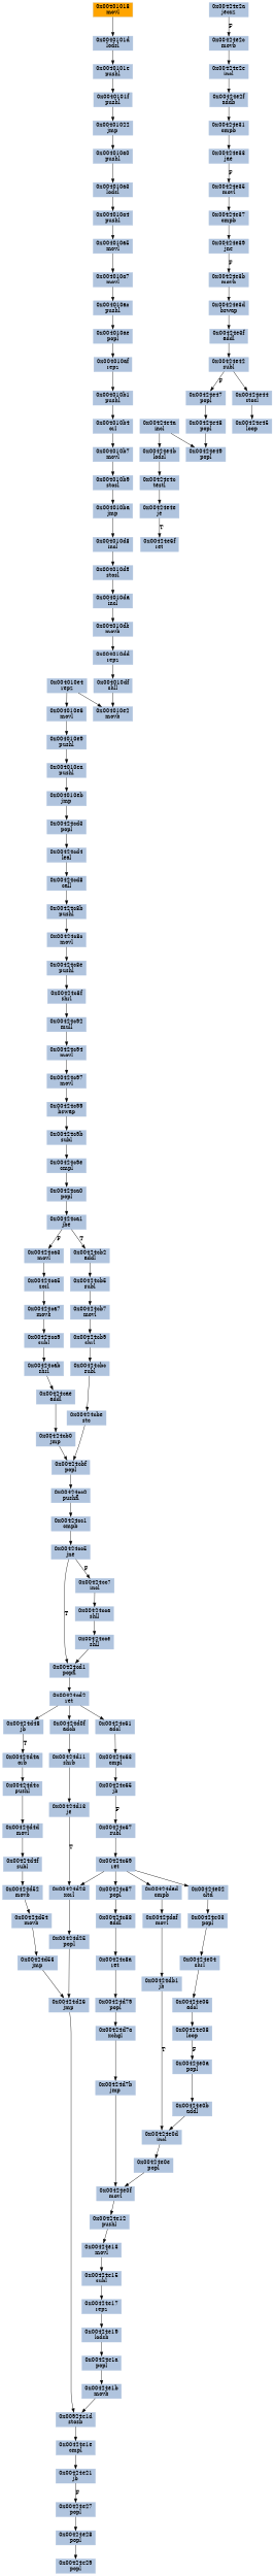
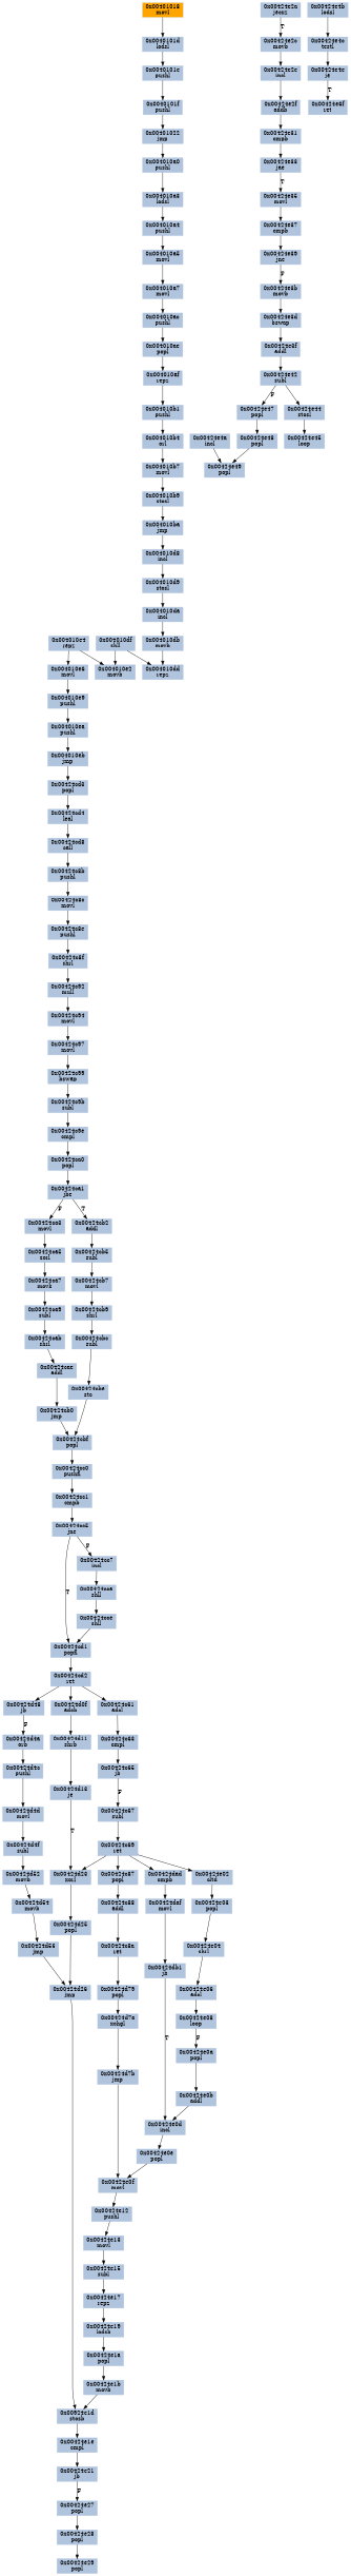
  strict digraph {
    node [color=lightsteelblue fillcolor=lightsteelblue shape=rectangle style=filled]
    edge [color="#000000"]
    n1 [label="0x00424c99\nbswap"]
    n2 [label="0x00424c9b\nsubl"]
    n3 [label="0x00424c9e\ncmpl"]
    n4 [label="0x00424ca0\npopl"]
    n5 [label="0x00424d48\njb"]
    n6 [label="0x00424d4a\norb"]
    n7 [label="0x00424d4c\npushl"]
    n8 [label="0x00424d4d\nmovl"]
    n9 [label="0x00424e37\ncmpb"]
    n10 [label="0x00424e39\njne"]
    n11 [label="0x00424e3b\nmovb"]
    n12 [label="0x00424e3d\nbswap"]
    n13 [label="0x00424e3f\naddl"]
    n14 [label="0x00424e42\nsubl"]
    n15 [label="0x00424e47\npopl"]
    n16 [label="0x00424e44\nstosl"]
    n17 [label="0x00424cc1\ncmpb"]
    n18 [label="0x00424cc5\njne"]
    n19 [label="0x00424cd1\npopfl"]
    n20 [label="0x00424cc7\nincl"]
    n21 [label="0x00424cd2\nret"]
    n22 [label="0x00424cca\nshll"]
    n23 [label="0x00424cb0\njmp"]
    n24 [label="0x00424cbf\npopl"]
    n25 [label="0x00424cc0\npushfl"]
    n26 [label="0x00424ca1\njbe"]
    n27 [label="0x00424ca3\nmovl"]
    n28 [label="0x00424cb2\naddl"]
    n29 [label="0x00424ca5\nxorl"]
    n30 [label="0x00424cb5\nsubl"]
    n31 [label="0x00424cd3\npopl"]
    n32 [label="0x00424cd4\nleal"]
    n33 [label="0x00424cd8\ncall"]
    n34 [label="0x00424c8b\npushl"]
    n35 [label="0x00424c87\npopl"]
    n36 [label="0x00424c88\naddl"]
    n37 [label="0x00424c8a\nret"]
    n38 [label="0x00424d79\npopl"]
    n39 [label="0x00424e17\nrepz"]
    n40 [label="0x00424e19\nlodsb"]
    n41 [label="0x00424e1a\npopl"]
    n42 [label="0x00424e1b\nmovb"]
    n43 [label="0x00424c8c\nmovl"]
    n44 [label="0x00424c8e\npushl"]
    n45 [label="0x00424c8f\nshrl"]
    n46 [label="0x00924e1d\nstosb"]
    n47 [label="0x00424e1e\ncmpl"]
    n48 [label="0x00424e21\njb"]
    n49 [label="0x00424e27\npopl"]
    n50 [label="0x004010d9\nstosl"]
    n51 [label="0x004010da\nincl"]
    n52 [label="0x004010db\nmovb"]
    n53 [label="0x004010dd\nrepz"]
    n54 [label="0x00424cb7\nmovl"]
    n55 [label="0x00424cb9\nshrl"]
    n56 [label="0x00424cbc\nsubl"]
    n57 [label="0x00424cbe\nstc"]
    n58 [label="0x00424d7b\njmp"]
    n59 [label="0x00424e0f\nmovl"]
    n60 [label="0x00424e12\npushl"]
    n61 [label="0x00424e13\nmovl"]
    n62 [label="0x004010df\nshll"]
    n63 [label="0x004010e2\nmovb"]
    n64 [label="0x004010e4\nrepz"]
    n65 [label="0x004010e6\nmovl"]
    n66 [label="0x00424d54\nmovb"]
    n67 [label="0x00424d56\njmp"]
    n68 [label="0x00424d26\njmp"]
    n69 [label="0x00424c92\nmull"]
    n70 [label="0x00424c94\nmovl"]
    n71 [label="0x00424c97\nmovl"]
    n72 [label="0x004010b7\nmovl"]
    n73 [label="0x004010b9\nstosl"]
    n74 [label="0x004010ba\njmp"]
    n75 [label="0x004010d8\nincl"]
    n76 [label="0x004010a4\npushl"]
    n77 [label="0x004010a5\nmovl"]
    n78 [label="0x004010a7\nmovl"]
    n79 [label="0x004010ac\npushl"]
    n80 [label="0x00424e49\npopl"]
    n81 [label="0x00424e4a\nincl"]
    n82 [label="0x00424e4b\nlodsl"]
    n83 [label="0x00424e4c\ntestl"]
    n84 [label="0x004010ae\npopl"]
    n85 [label="0x004010af\nrepz"]
    n86 [label="0x00424d4f\nsubl"]
    n87 [label="0x00424d52\nmovb"]
    n88 [color=lightgrey fillcolor=orange label="0x00401018\nmovl"]
    n89 [label="0x0040101d\nlodsl"]
    n90 [label="0x0040101e\npushl"]
    n91 [label="0x0040101f\npushl"]
    n92 [label="0x00424e28\npopl"]
    n93 [label="0x00424e29\npopl"]
    n94 [label="0x00424e2a\njecxz"]
    n95 [label="0x00424e2c\nmovb"]
    n96 [label="0x004010e9\npushl"]
    n97 [label="0x00401022\njmp"]
    n98 [label="0x004010a0\npushl"]
    n99 [label="0x00424e45\nloop"]
    n100 [label="0x00424e48\npopl"]
    n101 [label="0x00424cce\nshll"]
    n102 [label="0x00424c61\nadcl"]
    n103 [label="0x00424d0f\nadcb"]
    n104 [label="0x00424ca7\nmovb"]
    n105 [label="0x00424ca9\nsubl"]
    n106 [label="0x00424cab\nshrl"]
    n107 [label="0x00424cae\naddl"]
    n108 [label="0x00424daf\nmovl"]
    n109 [label="0x00424db1\njb"]
    n110 [label="0x00424e0d\nincl"]
    n111 [label="0x00424e0e\npopl"]
    n112 [label="0x00424c67\nsubl"]
    n113 [label="0x00424c69\nret"]
    n114 [label="0x00424d23\nxorl"]
    n115 [label="0x00424dad\ncmpb"]
    n116 [label="0x00424e02\ncltd"]
    n117 [label="0x00424d25\npopl"]
    n118 [label="0x00424e03\npopl"]
    n119 [label="0x004010b1\npushl"]
    n120 [label="0x004010b4\norl"]
    n121 [label="0x00424e15\nsubl"]
    n122 [label="0x00424c63\ncmpl"]
    n123 [label="0x00424c65\njb"]
    n124 [label="0x004010a3\nlodsl"]
    n125 [label="0x00424e4e\nje"]
    n126 [label="0x00424e6f\nret"]
    n127 [label="0x004010ea\npushl"]
    n128 [label="0x004010eb\njmp"]
    n129 [label="0x00424e04\nshrl"]
    n130 [label="0x00424d13\nje"]
    n131 [label="0x00424e0a\npopl"]
    n132 [label="0x00424e0b\naddl"]
    n133 [label="0x00424d7a\nxchgl"]
    n134 [label="0x00424d11\nshrb"]
    n135 [label="0x00424e06\nadcl"]
    n136 [label="0x00424e33\njae"]
    n137 [label="0x00424e35\nmovl"]
    n138 [label="0x00424e08\nloop"]
    n139 [label="0x00424e2e\nincl"]
    n140 [label="0x00424e2f\naddb"]
    n141 [label="0x00424e31\ncmpb"]
    n1 -> n2
    n2 -> n3
    n3 -> n4
    n4 -> n26
-   n5 -> n6 [label=T]
+   n5 -> n6 [label=F]
    n6 -> n7
    n7 -> n8
    n8 -> n86
    n9 -> n10
    n10 -> n11 [label=F]
    n11 -> n12
    n12 -> n13
    n13 -> n14
    n14 -> n15 [label=F]
    n14 -> n16
    n15 -> n100
    n16 -> n99
    n17 -> n18
    n18 -> n19 [label=T]
    n18 -> n20 [label=F]
    n19 -> n21
    n20 -> n22
    n21 -> n5
    n21 -> n102
    n21 -> n103
    n22 -> n101
    n23 -> n24
    n24 -> n25
    n25 -> n17
    n26 -> n27 [label=F]
    n26 -> n28 [label=T]
    n27 -> n29
    n28 -> n30
    n29 -> n104
    n30 -> n54
    n31 -> n32
    n32 -> n33
    n33 -> n34
    n34 -> n43
    n35 -> n36
    n36 -> n37
    n37 -> n38
    n38 -> n133
    n39 -> n40
    n40 -> n41
    n41 -> n42
    n42 -> n46
    n43 -> n44
    n44 -> n45
    n45 -> n69
    n46 -> n47
    n47 -> n48
    n48 -> n49 [label=F]
    n49 -> n92
    n50 -> n51
    n51 -> n52
    n52 -> n53
-   n53 -> n62
+   n62 -> n53
    n54 -> n55
    n55 -> n56
    n56 -> n57
    n57 -> n24
    n58 -> n59
    n59 -> n60
    n60 -> n61
    n61 -> n121
    n62 -> n63
    n64 -> n63
    n64 -> n65
    n65 -> n96
    n66 -> n67
    n67 -> n68
    n68 -> n46
    n69 -> n70
    n70 -> n71
    n71 -> n1
    n72 -> n73
    n73 -> n74
    n74 -> n75
    n75 -> n50
    n76 -> n77
    n77 -> n78
    n78 -> n79
    n79 -> n84
    n81 -> n80
-   n81 -> n82
    n82 -> n83
    n83 -> n125
    n84 -> n85
    n85 -> n119
    n86 -> n87
    n87 -> n66
    n88 -> n89
    n89 -> n90
    n90 -> n91
    n91 -> n97
    n92 -> n93
-   n94 -> n95 [label=F]
+   n94 -> n95 [label=T]
    n95 -> n139
    n96 -> n127
    n97 -> n98
    n98 -> n124
    n100 -> n80
    n101 -> n19
    n102 -> n122
    n103 -> n134
    n104 -> n105
    n105 -> n106
    n106 -> n107
    n107 -> n23
    n108 -> n109
    n109 -> n110 [label=T]
    n110 -> n111
    n111 -> n59
    n112 -> n113
    n113 -> n35
    n113 -> n114
    n113 -> n115
    n113 -> n116
    n114 -> n117
    n115 -> n108
    n116 -> n118
    n117 -> n68
    n118 -> n129
    n119 -> n120
    n120 -> n72
    n121 -> n39
    n122 -> n123
    n123 -> n112 [label=F]
    n124 -> n76
    n125 -> n126 [label=T]
    n127 -> n128
    n128 -> n31
    n129 -> n135
    n130 -> n114 [label=T]
    n131 -> n132
    n132 -> n110
    n133 -> n58
    n134 -> n130
    n135 -> n138
-   n136 -> n137 [label=F]
+   n136 -> n137 [label=T]
    n137 -> n9
    n138 -> n131 [label=F]
    n139 -> n140
    n140 -> n141
    n141 -> n136
  }
